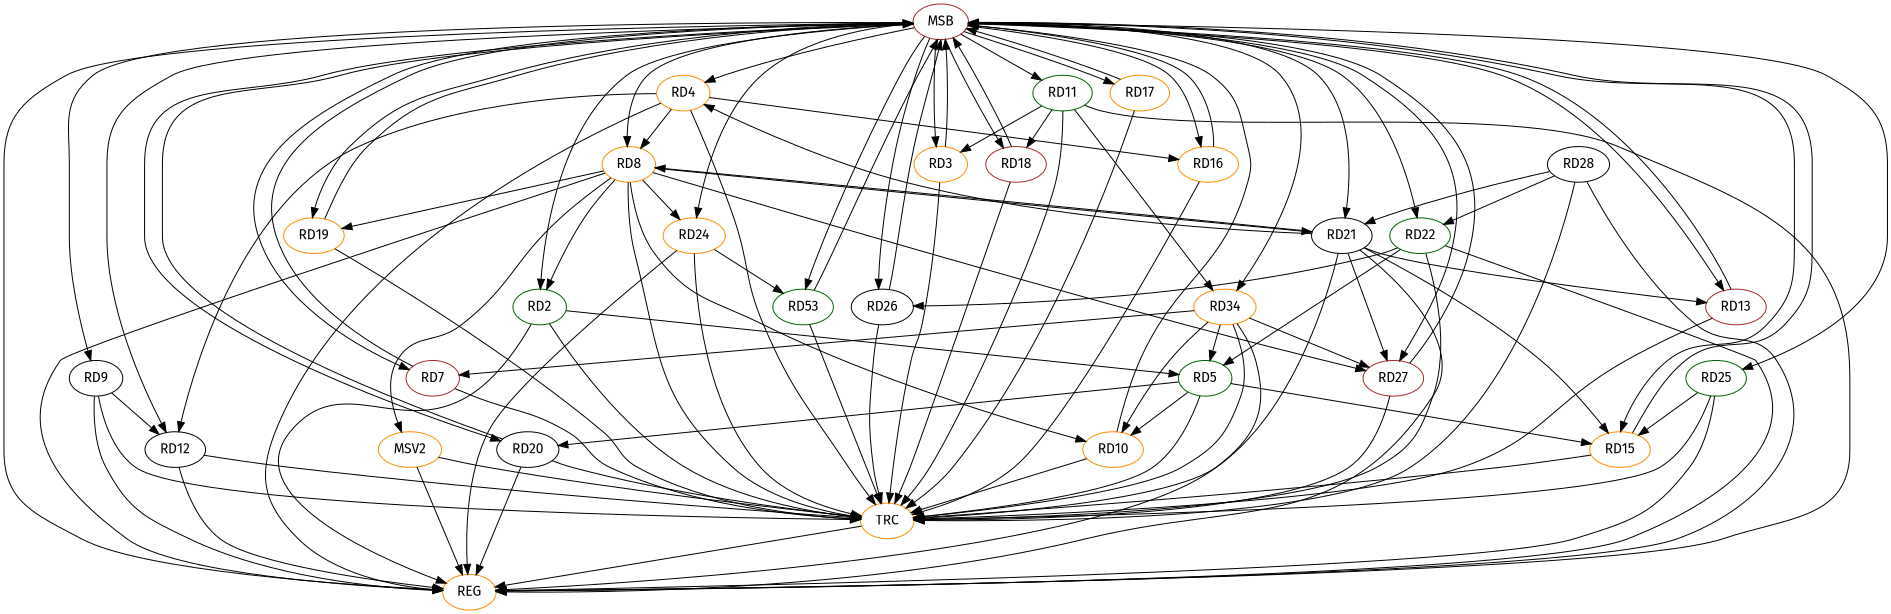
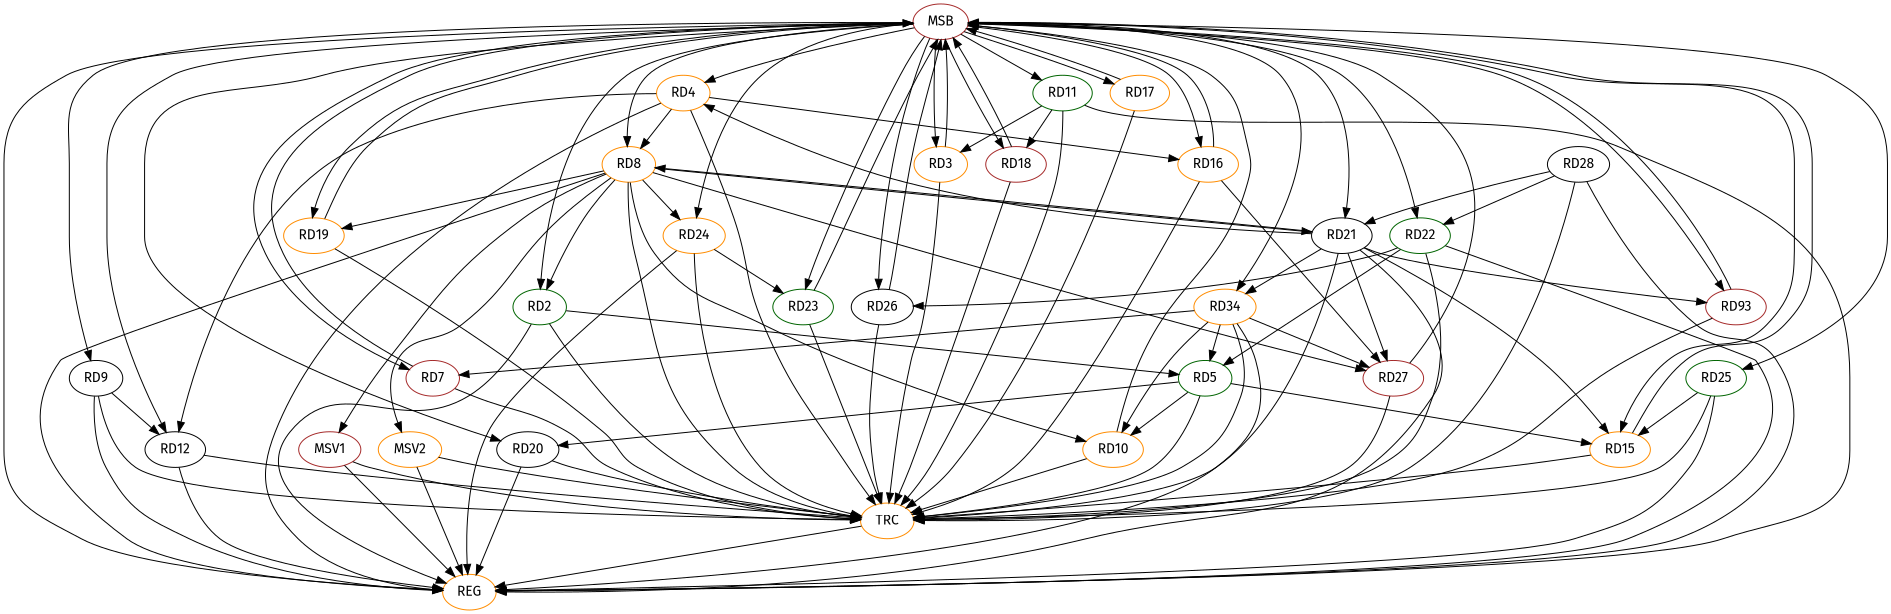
  strict digraph {
    fontname="Fira Sans"
    node [color=darkorange fontname="Fira Sans"]
    edge [fontname="Fira Sans"]
    n1 [color=brown label=MSB]
    n2 [color=darkgreen label=RD2]
    n3 [label=REG]
    n4 [label=RD3]
    n5 [label=RD4]
    n6 [label=RD8]
    n7 [color=black label=RD12]
    n8 [label=RD16]
    n9 [color=black label=RD21]
    n10 [label=RD15]
    n11 [color=black label=RD20]
    n12 [color=brown label=RD7]
    n13 [label=RD19]
    n14 [label=RD24]
    n15 [color=brown label=RD27]
    n16 [color=black label=RD9]
    n17 [color=darkgreen label=RD11]
    n18 [color=brown label=RD18]
-   n19 [color=brown label=RD13]
+   n19 [color=brown label=RD93]
    n20 [label=RD34]
    n21 [label=RD17]
    n22 [color=darkgreen label=RD22]
    n23 [color=black label=RD26]
-   n24 [color=darkgreen label=RD53]
+   n24 [color=darkgreen label=RD23]
    n25 [color=darkgreen label=RD25]
    n26 [label=TRC]
    n27 [color=darkgreen label=RD5]
    n28 [label=RD10]
+   n29 [color=brown label=MSV1]
    n30 [label=MSV2]
    n31 [color=black label=RD28]
    n1 -> n2
    n1 -> n3
    n1 -> n4
    n1 -> n5
    n1 -> n6
    n1 -> n7
    n1 -> n8
    n1 -> n9
    n1 -> n10
    n1 -> n11
    n1 -> n12
    n1 -> n13
    n1 -> n14
-   n1 -> n15
+   n8 -> n15
    n1 -> n16
    n1 -> n17
    n1 -> n18
    n1 -> n19
    n1 -> n20
    n1 -> n21
    n1 -> n22
    n1 -> n23
    n1 -> n24
    n1 -> n25
    n2 -> n3
    n2 -> n26
    n2 -> n27
    n4 -> n1
    n4 -> n26
    n5 -> n3
    n5 -> n6
    n5 -> n7
    n5 -> n8
    n5 -> n26
    n6 -> n2
    n6 -> n3
    n6 -> n9
    n6 -> n13
    n6 -> n14
    n6 -> n15
    n6 -> n26
    n6 -> n28
+   n6 -> n29
    n6 -> n30
    n7 -> n3
    n7 -> n26
    n8 -> n1
    n8 -> n26
    n9 -> n3
    n9 -> n5
    n9 -> n6
    n9 -> n10
    n9 -> n15
    n9 -> n19
-   n17 -> n20
+   n9 -> n20
    n9 -> n26
    n10 -> n1
    n10 -> n26
-   n11 -> n1
    n11 -> n3
    n11 -> n26
    n12 -> n1
    n12 -> n26
    n13 -> n1
    n13 -> n26
    n14 -> n3
    n14 -> n24
    n14 -> n26
    n15 -> n1
    n15 -> n26
    n16 -> n3
    n16 -> n7
    n16 -> n26
    n17 -> n3
    n17 -> n4
    n17 -> n18
    n17 -> n26
    n18 -> n1
    n18 -> n26
    n19 -> n1
    n19 -> n26
    n20 -> n3
    n20 -> n12
    n20 -> n15
    n20 -> n26
    n20 -> n27
    n20 -> n28
    n21 -> n1
    n21 -> n26
    n22 -> n3
    n22 -> n23
    n22 -> n26
    n22 -> n27
    n23 -> n1
    n23 -> n26
    n24 -> n1
    n24 -> n26
    n25 -> n3
    n25 -> n10
    n25 -> n26
    n26 -> n3
    n27 -> n10
    n27 -> n11
    n27 -> n26
    n27 -> n28
    n28 -> n1
    n28 -> n26
+   n29 -> n3
+   n29 -> n26
    n30 -> n3
    n30 -> n26
    n31 -> n3
    n31 -> n9
    n31 -> n22
    n31 -> n26
  }
